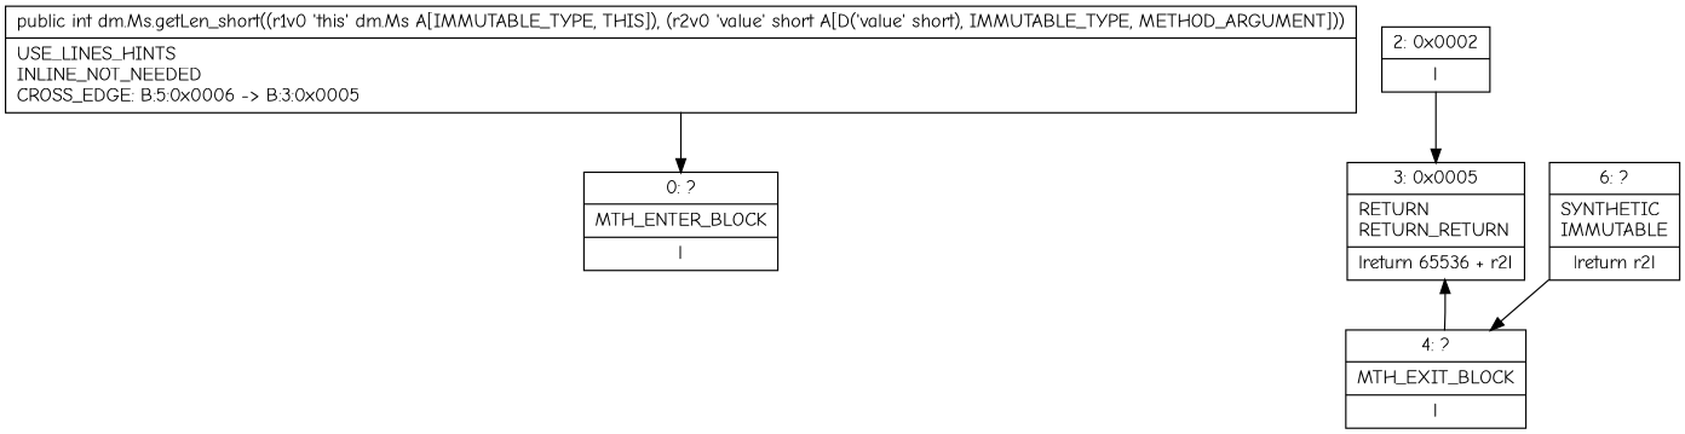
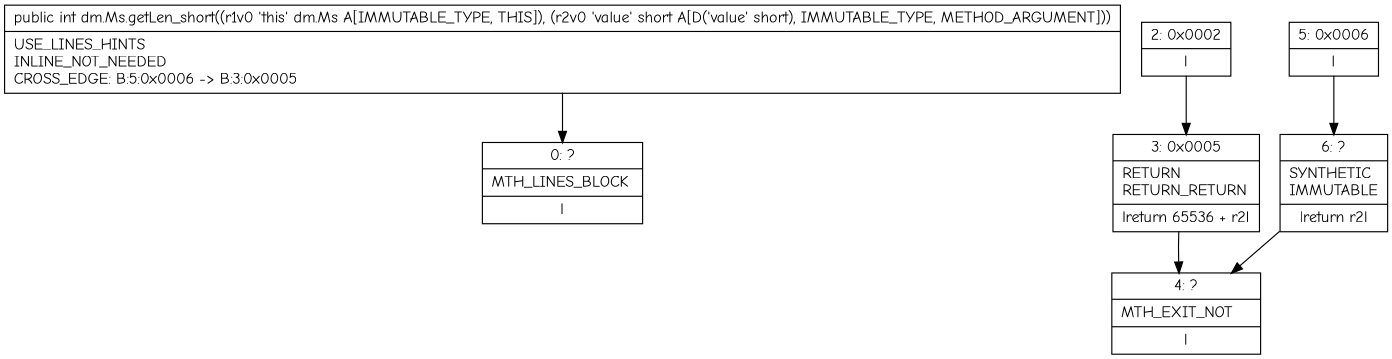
  digraph {
    fontname="Comic Neue"
    node [fontname="Comic Neue" shape=record]
    edge [fontname="Comic Neue"]
-   n1 [label="{0\:\ ?|MTH_ENTER_BLOCK\l|l}"]
+   n1 [label="{0\:\ ?|MTH_LINES_BLOCK\l|l}"]
    n2 [label="{2\:\ 0x0002|l}"]
    n3 [label="{3\:\ 0x0005|RETURN\lRETURN_RETURN\l|lreturn 65536 + r2l}"]
+   n4 [label="{5\:\ 0x0006|l}"]
    n5 [label="{6\:\ ?|SYNTHETIC\lIMMUTABLE\l|lreturn r2l}"]
-   n6 [label="{4\:\ ?|MTH_EXIT_BLOCK\l|l}"]
+   n6 [label="{4\:\ ?|MTH_EXIT_NOT\l|l}"]
    n7 [label="{public int dm.Ms.getLen_short((r1v0 'this' dm.Ms A[IMMUTABLE_TYPE, THIS]), (r2v0 'value' short A[D('value' short), IMMUTABLE_TYPE, METHOD_ARGUMENT]))  | USE_LINES_HINTS\lINLINE_NOT_NEEDED\lCROSS_EDGE: B:5:0x0006 \-\> B:3:0x0005\l}"]
    n2 -> n3
-   n6 -> n3
+   n3 -> n6
+   n4 -> n5
    n5 -> n6
    n7 -> n1
  }
